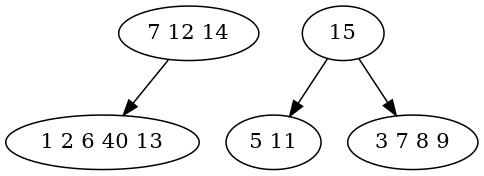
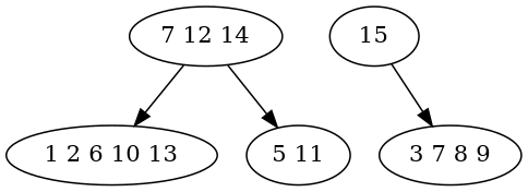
  digraph {
    n1 [label="7 12 14"]
-   n2 [label="1 2 6 40 13"]
+   n2 [label="1 2 6 10 13"]
    n3 [label=15]
    n4 [label="5 11"]
    n5 [label="3 7 8 9"]
    n1 -> n2
-   n3 -> n4
+   n1 -> n4
    n3 -> n5
  }
